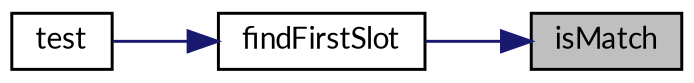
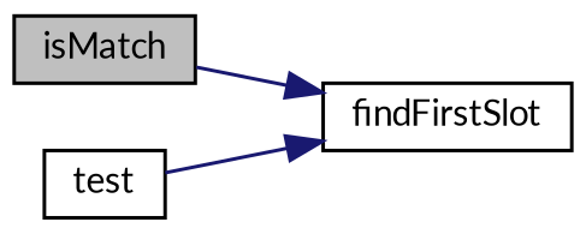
  digraph {
    fontname=Lato
    rankdir=LR
    node [color=black fillcolor=white fontname=Lato fontsize=10 shape=record style=filled]
    edge [color=midnightblue fontname=Lato fontsize=10 labelfontname=Helvetica labelfontsize=10 style=solid]
    n1 [fillcolor=grey75 fontcolor=black height=0.2 label=isMatch width=0.4]
    n2 [height=0.2 label=findFirstSlot width=0.4]
    n3 [height=0.2 label=test width=0.4]
-   n2 -> n1
+   n1 -> n2
    n3 -> n2
  }
